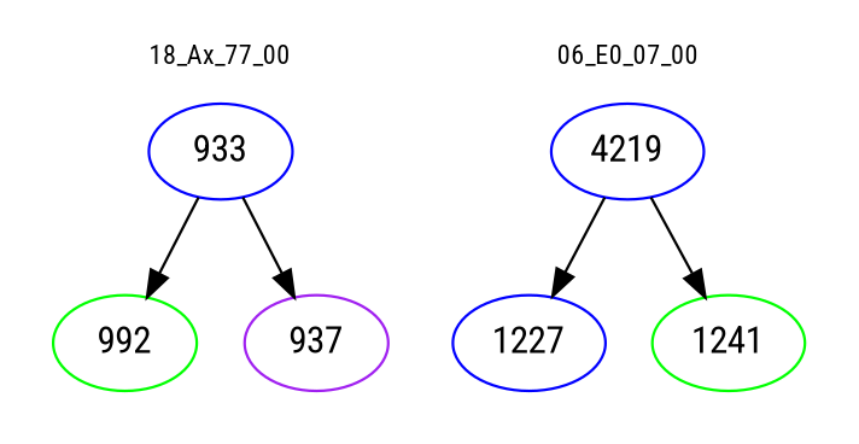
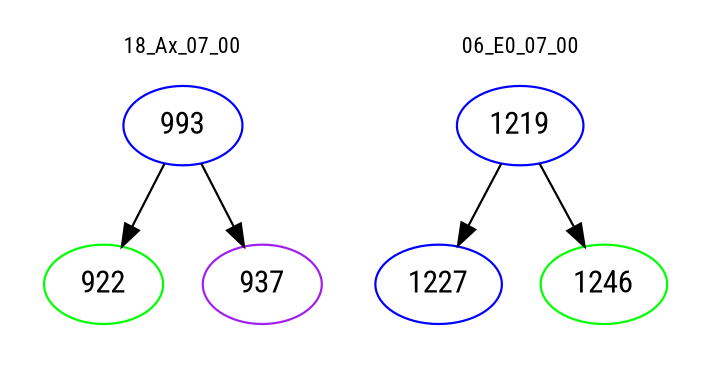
  digraph {
    fontname="Roboto Condensed"
    node [color=blue fontname="Roboto Condensed"]
    edge [color=black fontname="Roboto Condensed"]
-   n1 [label=933]
-   n2 [color=green label=992]
+   n1 [label=993]
+   n2 [color=green label=922]
    n3 [color=purple label=937]
-   n4 [label=4219]
+   n4 [label=1219]
    n5 [label=1227]
-   n6 [color=green label=1241]
+   n6 [color=green label=1246]
    subgraph cluster_1 {
      color=white
      fontsize=10
-     label="18_Ax_77_00"
+     label="18_Ax_07_00"
      n1
      n2
      n3
    }
    subgraph cluster_2 {
      color=white
      fontsize=10
      label="06_E0_07_00"
      n4
      n5
      n6
    }
    n1 -> n2
    n1 -> n3
    n4 -> n5
    n4 -> n6
  }
